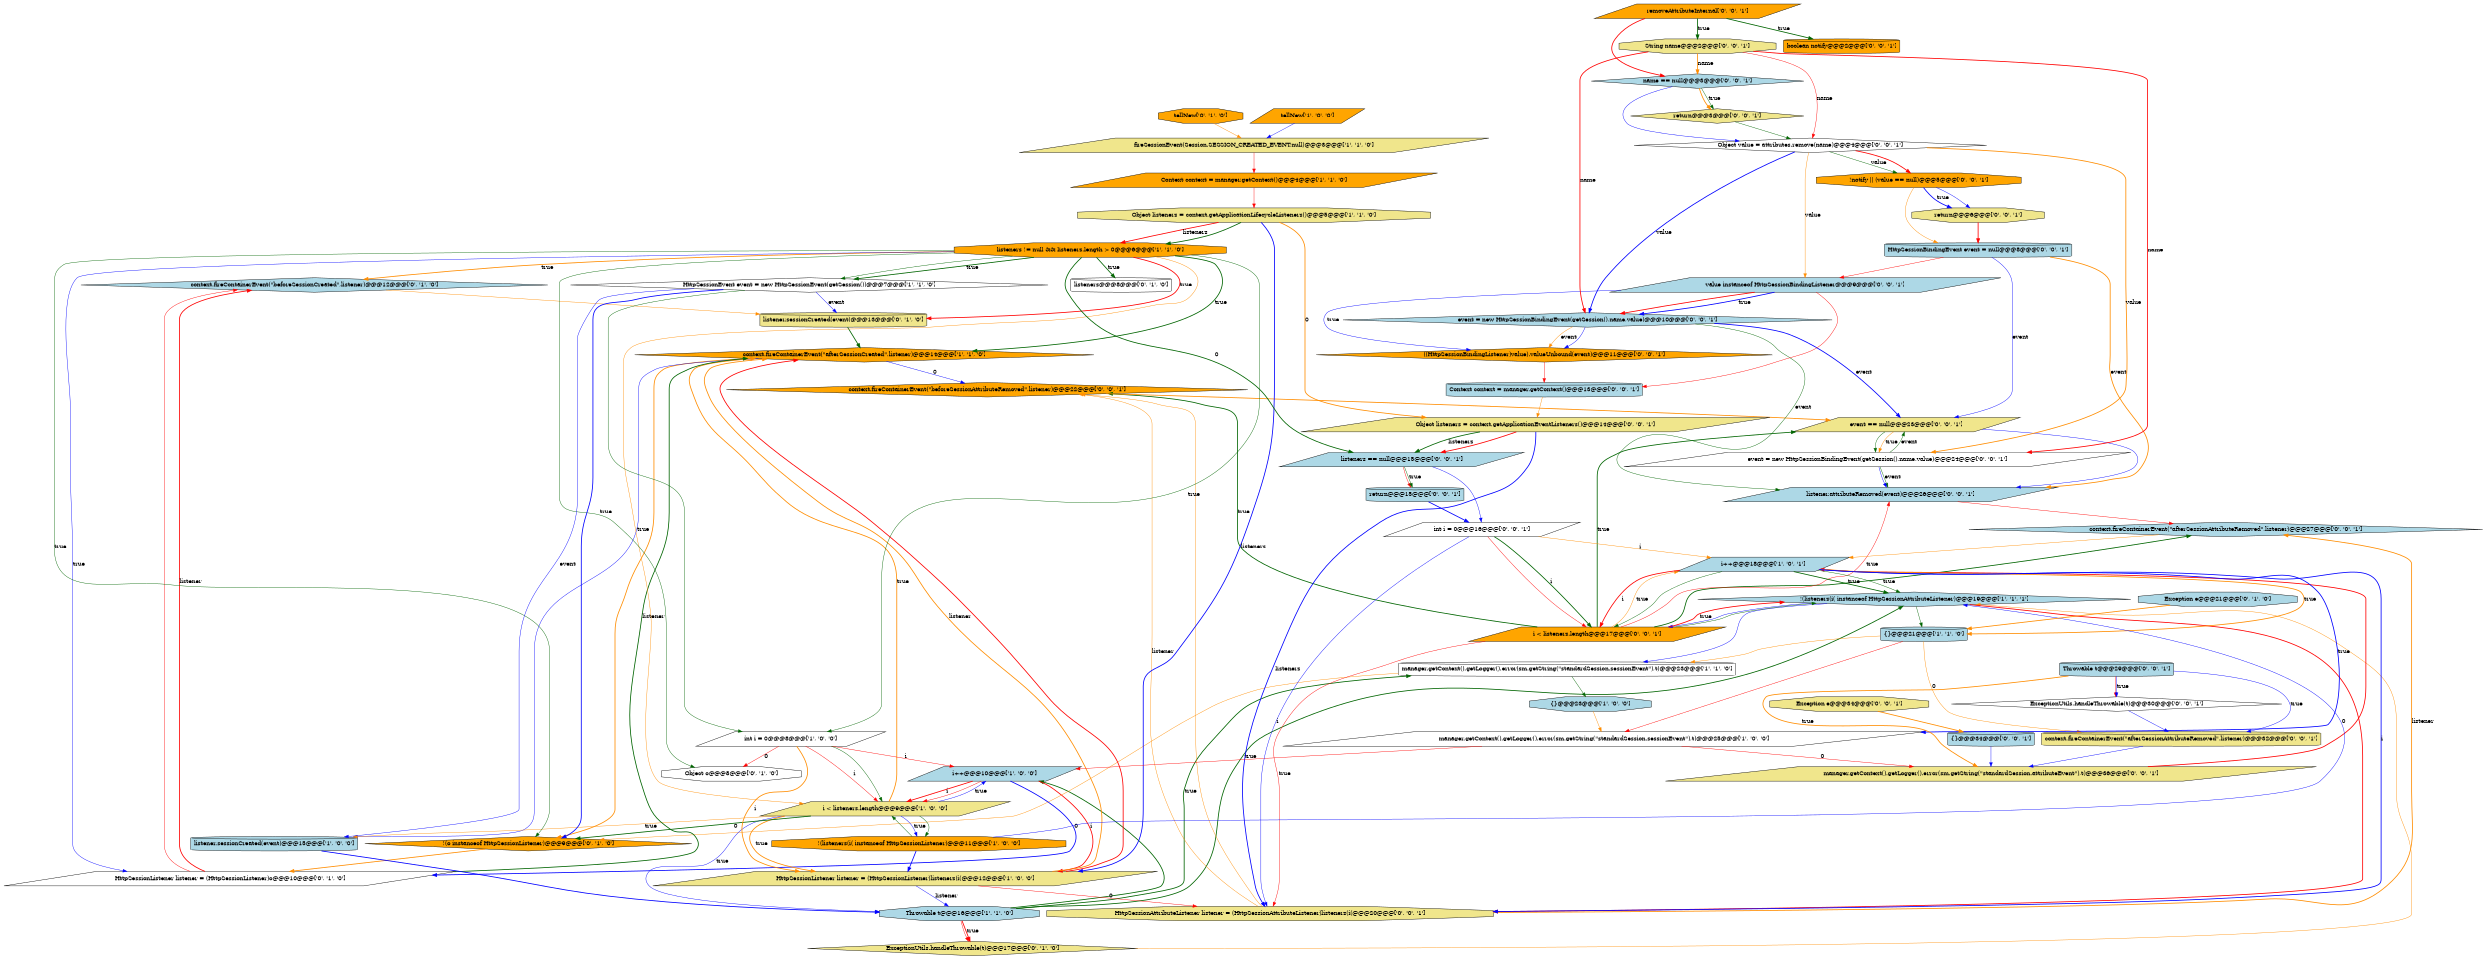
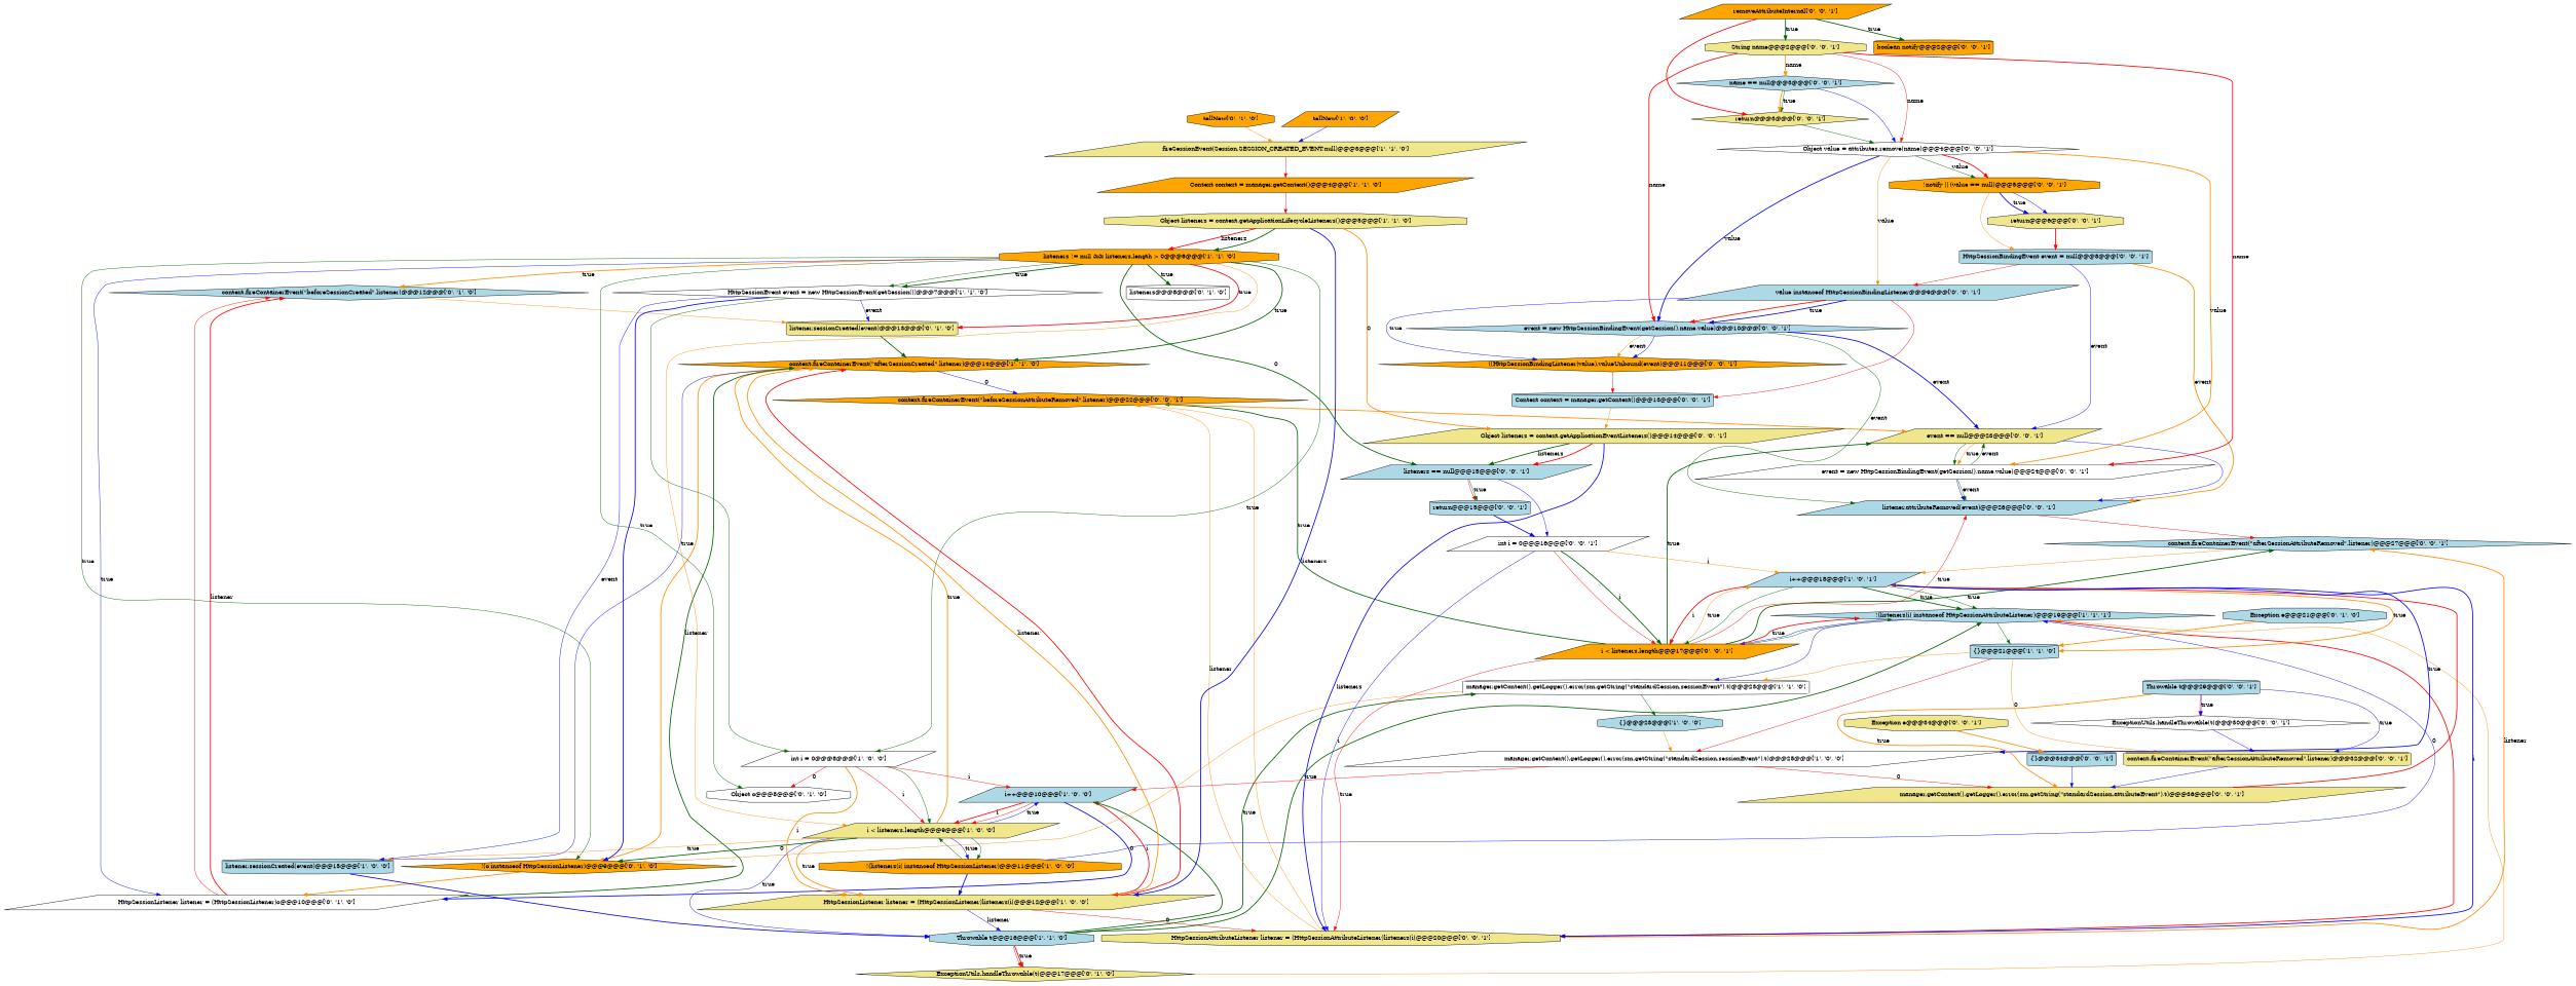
  digraph {
    node [fillcolor=lightblue shape=parallelogram style=filled]
    edge [color=darkgreen style=solid]
    n1 [label="context.fireContainerEvent(\"beforeSessionCreated\",listener)@@@12@@@['0', '1', '0']" shape=diamond]
    n2 [fillcolor=khaki label="listener.sessionCreated(event)@@@13@@@['0', '1', '0']" shape=cylinder]
    n3 [fillcolor=orange label="context.fireContainerEvent(\"afterSessionCreated\",listener)@@@14@@@['1', '1', '0']" shape=diamond]
    n4 [fillcolor=orange label="tellNew['1', '0', '0']"]
    n5 [fillcolor=khaki label="fireSessionEvent(Session.SESSION_CREATED_EVENT,null)@@@3@@@['1', '1', '0']"]
    n6 [fillcolor=orange label="Context context = manager.getContext()@@@4@@@['1', '1', '0']"]
    n7 [label="Throwable t@@@16@@@['1', '1', '0']" shape=octagon]
    n8 [fillcolor=khaki label="ExceptionUtils.handleThrowable(t)@@@17@@@['0', '1', '0']" shape=diamond]
    n9 [label="i++@@@10@@@['1', '0', '0']"]
    n10 [fillcolor=white label="manager.getContext().getLogger().error(sm.getString(\"standardSession.sessionEvent\"),t)@@@23@@@['1', '1', '0']" shape=cylinder]
    n11 [label="!(listeners(i( instanceof HttpSessionAttributeListener)@@@19@@@['1', '1', '1']" shape=diamond]
    n12 [fillcolor=khaki label="HttpSessionListener listener = (HttpSessionListener)listeners(i(@@@12@@@['1', '0', '0']"]
    n13 [fillcolor=khaki label="i < listeners.length@@@9@@@['1', '0', '0']"]
    n14 [fillcolor=white label="HttpSessionListener listener = (HttpSessionListener)o@@@10@@@['0', '1', '0']"]
    n15 [fillcolor=orange label="!(o instanceof HttpSessionListener)@@@9@@@['0', '1', '0']" shape=diamond]
    n16 [label="{}@@@23@@@['1', '0', '0']" shape=octagon]
    n17 [fillcolor=khaki label="HttpSessionAttributeListener listener = (HttpSessionAttributeListener)listeners(i(@@@20@@@['0', '0', '1']" shape=octagon]
    n18 [label="{}@@@21@@@['1', '1', '0']" shape=cylinder]
    n19 [fillcolor=orange label="i < listeners.length@@@17@@@['0', '0', '1']"]
    n20 [fillcolor=orange label="context.fireContainerEvent(\"beforeSessionAttributeRemoved\",listener)@@@22@@@['0', '0', '1']" shape=diamond]
    n21 [label="listener.sessionCreated(event)@@@15@@@['1', '0', '0']" shape=cylinder]
    n22 [fillcolor=khaki label="event == null@@@23@@@['0', '0', '1']"]
    n23 [fillcolor=white label="ExceptionUtils.handleThrowable(t)@@@30@@@['0', '0', '1']" shape=diamond]
    n24 [fillcolor=khaki label="context.fireContainerEvent(\"afterSessionAttributeRemoved\",listener)@@@32@@@['0', '0', '1']" shape=cylinder]
    n25 [fillcolor=khaki label="manager.getContext().getLogger().error(sm.getString(\"standardSession.attributeEvent\"),t)@@@36@@@['0', '0', '1']"]
    n26 [label="{}@@@34@@@['0', '0', '1']" shape=cylinder]
    n27 [label="i++@@@18@@@['1', '0', '1']"]
    n28 [fillcolor=khaki label="Object listeners = context.getApplicationLifecycleListeners()@@@5@@@['1', '1', '0']" shape=octagon]
    n29 [fillcolor=khaki label="Object listeners = context.getApplicationEventListeners()@@@14@@@['0', '0', '1']"]
    n30 [fillcolor=orange label="listeners != null && listeners.length > 0@@@6@@@['1', '1', '0']" shape=octagon]
    n31 [fillcolor=white label="manager.getContext().getLogger().error(sm.getString(\"standardSession.sessionEvent\"),t)@@@25@@@['1', '0', '0']"]
    n32 [label="context.fireContainerEvent(\"afterSessionAttributeRemoved\",listener)@@@27@@@['0', '0', '1']" shape=diamond]
    n33 [label="listener.attributeRemoved(event)@@@26@@@['0', '0', '1']"]
    n34 [fillcolor=khaki label="Exception e@@@34@@@['0', '0', '1']" shape=octagon]
    n35 [fillcolor=white label="HttpSessionEvent event = new HttpSessionEvent(getSession())@@@7@@@['1', '1', '0']" shape=diamond]
    n36 [fillcolor=white label="int i = 0@@@8@@@['1', '0', '0']"]
    n37 [fillcolor=white label="Object o@@@8@@@['0', '1', '0']" shape=octagon]
    n38 [fillcolor=orange label="!(listeners(i( instanceof HttpSessionListener)@@@11@@@['1', '0', '0']" shape=octagon]
    n39 [fillcolor=orange label="tellNew['0', '1', '0']" shape=octagon]
    n40 [fillcolor=orange label="boolean notify@@@2@@@['0', '0', '1']" shape=cylinder]
    n41 [fillcolor=white label="event = new HttpSessionBindingEvent(getSession(),name,value)@@@24@@@['0', '0', '1']"]
    n42 [label="listeners == null@@@15@@@['0', '0', '1']"]
    n43 [label="return@@@15@@@['0', '0', '1']" shape=cylinder]
    n44 [fillcolor=white label="int i = 0@@@16@@@['0', '0', '1']"]
    n45 [label="event = new HttpSessionBindingEvent(getSession(),name,value)@@@10@@@['0', '0', '1']" shape=diamond]
    n46 [fillcolor=orange label="((HttpSessionBindingListener)value).valueUnbound(event)@@@11@@@['0', '0', '1']" shape=diamond]
    n47 [label="Context context = manager.getContext()@@@13@@@['0', '0', '1']" shape=cylinder]
    n48 [label="HttpSessionBindingEvent event = null@@@8@@@['0', '0', '1']" shape=cylinder]
    n49 [label="value instanceof HttpSessionBindingListener@@@9@@@['0', '0', '1']"]
    n50 [fillcolor=orange label="removeAttributeInternal['0', '0', '1']"]
    n51 [label="name == null@@@3@@@['0', '0', '1']" shape=diamond]
    n52 [fillcolor=khaki label="String name@@@2@@@['0', '0', '1']" shape=octagon]
    n53 [fillcolor=white label="Object value = attributes.remove(name)@@@4@@@['0', '0', '1']" shape=diamond]
    n54 [fillcolor=khaki label="return@@@3@@@['0', '0', '1']" shape=diamond]
    n55 [fillcolor=orange label="!notify || (value == null)@@@5@@@['0', '0', '1']" shape=octagon]
    n56 [fillcolor=khaki label="return@@@6@@@['0', '0', '1']" shape=octagon]
    n57 [label="Exception e@@@21@@@['0', '1', '0']" shape=octagon]
    n58 [label="Throwable t@@@29@@@['0', '0', '1']" shape=cylinder]
    n59 [fillcolor=white label="listeners@@@8@@@['0', '1', '0']" shape=cylinder]
    n1 -> n2 [color=darkorange]
    n2 -> n3 [style=bold]
    n3 -> n15 [color=darkorange style=bold]
    n3 -> n20 [color=blue label=0]
    n3 -> n21 [color=blue]
    n4 -> n5 [color=blue]
    n5 -> n6 [color=red]
    n6 -> n28 [color=red]
    n7 -> n8 [color=red label=true style=bold]
    n7 -> n8 [color=red]
    n7 -> n9 [style=bold]
    n7 -> n10 [label=true style=bold]
    n7 -> n11 [label=true style=bold]
    n8 -> n11 [color=darkorange]
    n9 -> n12 [color=red label=i style=bold]
    n9 -> n13 [color=red label=i style=bold]
    n9 -> n13 [color=red]
    n9 -> n14 [color=blue label=0 style=bold]
    n10 -> n15 [color=darkorange]
    n10 -> n16
    n11 -> n10 [color=blue]
    n11 -> n17 [color=red style=bold]
    n11 -> n18
    n11 -> n19 [color=blue]
    n12 -> n3 [color=darkorange label=listener style=bold]
    n12 -> n3 [color=red style=bold]
    n12 -> n7 [color=blue label=listener]
    n12 -> n17 [color=red label=0]
    n13 -> n3 [color=darkorange label=true style=bold]
    n13 -> n7 [color=blue label=true]
    n13 -> n9 [color=blue label=true]
    n13 -> n12 [color=darkorange label=true style=bold]
    n13 -> n15 [label=0 style=bold]
    n13 -> n21 [color=darkorange label=true]
    n13 -> n38 [color=blue label=true]
    n13 -> n38
    n14 -> n1 [color=red label=listener style=bold]
    n14 -> n1 [color=red]
    n14 -> n3 [label=listener style=bold]
    n15 -> n14 [color=darkorange style=bold]
    n16 -> n31 [color=darkorange]
    n17 -> n20 [color=darkorange]
    n17 -> n20 [color=darkorange label=listener]
    n17 -> n32 [color=darkorange label=listener style=bold]
    n18 -> n10 [color=darkorange]
    n18 -> n24 [color=darkorange label=0]
    n18 -> n31 [color=red]
    n19 -> n11 [color=red label=true style=bold]
    n19 -> n11
    n19 -> n17 [color=red label=true]
    n19 -> n20 [label=true style=bold]
    n19 -> n22 [label=true style=bold]
    n19 -> n27 [color=darkorange label=true]
    n19 -> n32 [label=true style=bold]
    n19 -> n33 [color=red label=true]
    n20 -> n22 [color=darkorange style=bold]
    n21 -> n7 [color=blue style=bold]
    n22 -> n33 [color=blue]
    n22 -> n41
    n22 -> n41 [color=darkorange label=true]
    n23 -> n24 [color=blue]
    n24 -> n25 [color=blue]
    n25 -> n27 [color=red style=bold]
    n26 -> n25 [color=blue]
    n27 -> n11 [label=true style=bold]
    n27 -> n11
    n27 -> n17 [color=blue label=i style=bold]
    n27 -> n18 [color=darkorange label=true style=bold]
    n27 -> n19 [color=red label=i style=bold]
    n27 -> n19
    n27 -> n31 [color=blue label=true style=bold]
    n28 -> n12 [color=blue label=listeners style=bold]
    n28 -> n29 [color=darkorange label=0 style=bold]
    n28 -> n30 [color=red label=listeners style=bold]
    n28 -> n30 [style=bold]
    n29 -> n17 [color=blue label=listeners style=bold]
    n29 -> n42 [label=listeners style=bold]
    n29 -> n42 [color=red style=bold]
    n30 -> n1 [color=darkorange label=true style=bold]
    n30 -> n2 [color=red label=true style=bold]
    n30 -> n3 [label=true style=bold]
    n30 -> n13 [color=darkorange label=true]
    n30 -> n14 [color=blue label=true]
    n30 -> n15 [label=true]
    n30 -> n35 [label=true style=bold]
    n30 -> n35
    n30 -> n36 [label=true]
    n30 -> n37 [label=true]
    n30 -> n42 [label=0 style=bold]
    n30 -> n59 [label=true style=bold]
    n31 -> n9 [color=red]
    n31 -> n25 [color=red label=0]
    n32 -> n27 [color=darkorange]
    n33 -> n32 [color=red]
    n34 -> n26 [color=darkorange style=bold]
    n35 -> n2 [color=blue label=event]
    n35 -> n15 [color=blue style=bold]
    n35 -> n21 [color=blue label=event]
    n35 -> n36
    n36 -> n9 [color=red label=i]
    n36 -> n12 [color=darkorange label=i style=bold]
    n36 -> n13
    n36 -> n13 [color=red label=i]
    n36 -> n37 [color=red label=0]
    n38 -> n11 [color=blue label=0]
    n38 -> n12 [color=blue style=bold]
    n38 -> n13
    n39 -> n5 [color=darkorange]
    n41 -> n22 [label=event]
    n41 -> n33 [label=event]
    n41 -> n33 [color=blue]
    n42 -> n43 [color=red]
    n42 -> n43 [label=true]
    n42 -> n44 [color=blue]
    n43 -> n44 [color=blue style=bold]
    n44 -> n17 [color=blue label=i]
    n44 -> n19 [label=i style=bold]
    n44 -> n19 [color=red]
    n44 -> n27 [color=darkorange label=i]
    n45 -> n22 [color=blue label=event style=bold]
    n45 -> n33 [label=event]
    n45 -> n46 [color=darkorange label=event]
    n45 -> n46 [color=blue]
    n46 -> n47 [color=red]
    n47 -> n29 [color=darkorange]
    n48 -> n22 [color=blue label=event]
    n48 -> n33 [color=darkorange label=event style=bold]
    n48 -> n49 [color=red]
    n49 -> n45 [color=blue label=true style=bold]
    n49 -> n45 [color=red style=bold]
    n49 -> n46 [color=blue label=true]
    n49 -> n47 [color=red]
    n50 -> n40 [label=true style=bold]
-   n50 -> n51 [color=red style=bold]
+   n50 -> n54 [color=red style=bold]
    n50 -> n52 [label=true style=bold]
    n51 -> n53 [color=blue]
    n51 -> n54 [label=true]
    n51 -> n54 [color=darkorange style=bold]
    n52 -> n41 [color=red label=name style=bold]
    n52 -> n45 [color=red label=name style=bold]
    n52 -> n51 [color=darkorange label=name style=bold]
    n52 -> n53 [color=red label=name]
    n53 -> n41 [color=darkorange label=value style=bold]
    n53 -> n45 [color=blue label=value style=bold]
    n53 -> n49 [color=darkorange label=value]
    n53 -> n55 [label=value]
    n53 -> n55 [color=red style=bold]
    n54 -> n53
    n55 -> n48 [color=darkorange]
    n55 -> n56 [color=blue]
    n55 -> n56 [color=blue label=true style=bold]
    n56 -> n48 [color=red style=bold]
    n57 -> n18 [color=darkorange style=bold]
    n58 -> n23 [color=red]
    n58 -> n23 [color=blue label=true]
    n58 -> n24 [color=blue label=true]
    n58 -> n25 [color=darkorange label=true style=bold]
  }
